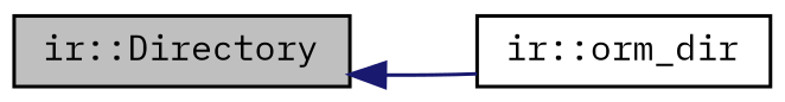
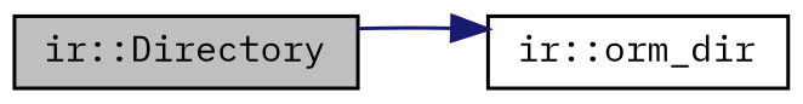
  digraph {
    rankdir=LR
    fontname="IBM Plex Mono"
    node [color=black fontname="IBM Plex Mono" fontsize=10 shape=record style=filled]
    n1 [fillcolor=grey75 fontcolor=black height=0.2 label="ir::Directory" width=0.4]
    n2 [fillcolor=white height=0.2 label="ir::orm_dir" width=0.4]
-   n1 -> n2 [color=midnightblue dir=back fontname="IBM Plex Mono" fontsize=10 labelfontname=Helvetica labelfontsize=10 style=solid]
+   n2 -> n1 [color=midnightblue dir=back fontname="IBM Plex Mono" fontsize=10 labelfontname=Helvetica labelfontsize=10 style=solid]
  }
